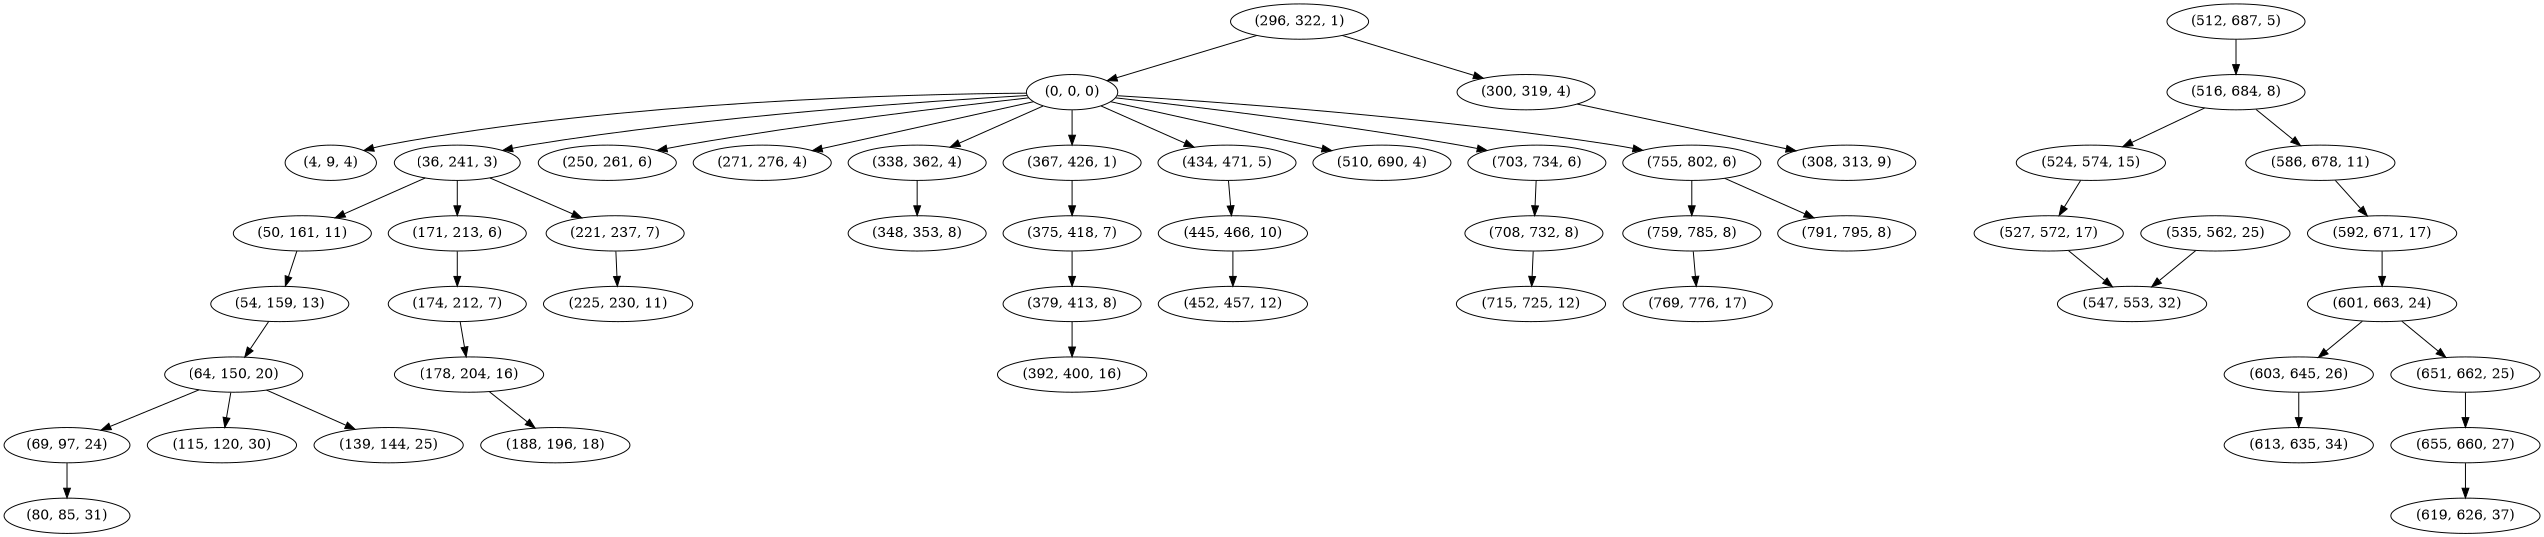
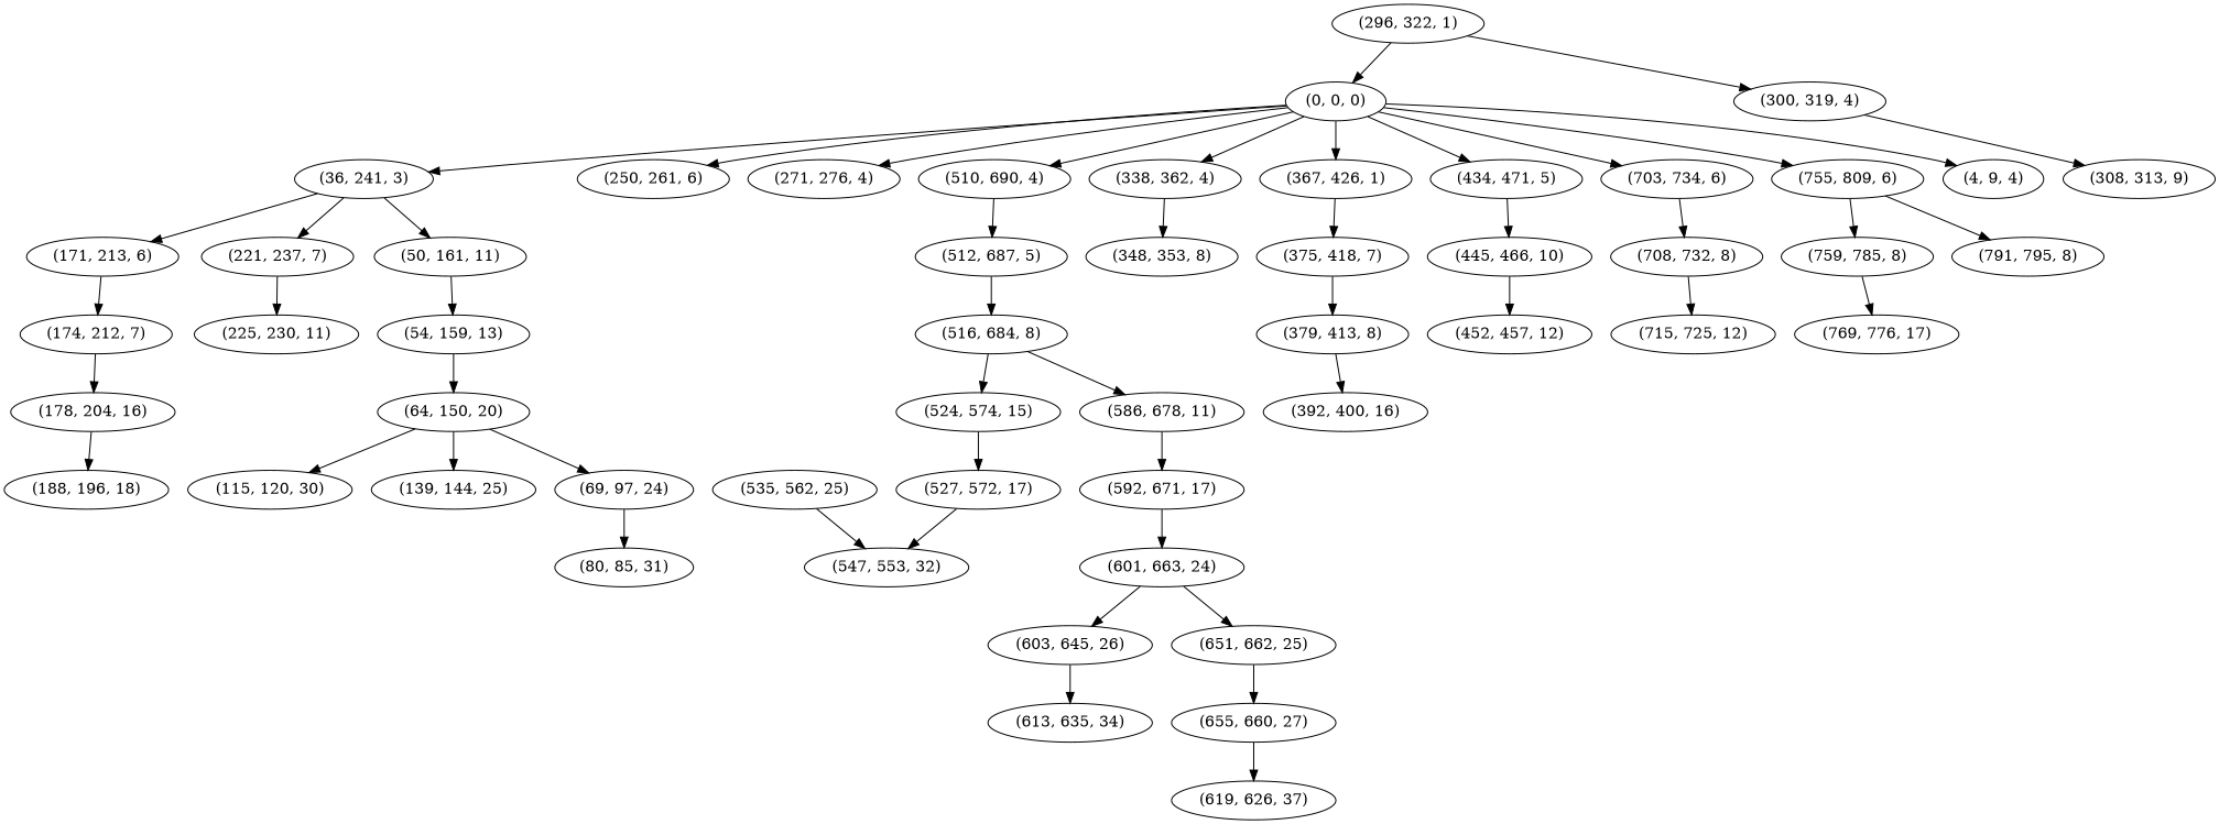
  digraph {
    "(0, 0, 0)"
    "(4, 9, 4)"
    "(36, 241, 3)"
    "(250, 261, 6)"
    "(271, 276, 4)"
    "(338, 362, 4)"
    "(367, 426, 1)"
    "(434, 471, 5)"
    "(510, 690, 4)"
    "(703, 734, 6)"
-   "(755, 802, 6)"
+   "(755, 802, 6)" [label="(755, 809, 6)"]
    "(50, 161, 11)"
    "(171, 213, 6)"
    "(221, 237, 7)"
    "(296, 322, 1)"
    "(300, 319, 4)"
    "(348, 353, 8)"
    "(375, 418, 7)"
    "(445, 466, 10)"
    "(512, 687, 5)"
    "(708, 732, 8)"
    "(759, 785, 8)"
    "(791, 795, 8)"
    "(54, 159, 13)"
    "(174, 212, 7)"
    "(225, 230, 11)"
    "(64, 150, 20)"
    "(69, 97, 24)"
    "(115, 120, 30)"
    "(139, 144, 25)"
    "(80, 85, 31)"
    n32 [label="(178, 204, 16)"]
    "(188, 196, 18)"
    "(308, 313, 9)"
    "(379, 413, 8)"
    "(392, 400, 16)"
    "(452, 457, 12)"
    "(516, 684, 8)"
    "(524, 574, 15)"
    "(586, 678, 11)"
    "(527, 572, 17)"
    "(592, 671, 17)"
    "(547, 553, 32)"
    "(535, 562, 25)"
    "(601, 663, 24)"
    "(603, 645, 26)"
    "(651, 662, 25)"
    "(613, 635, 34)"
    "(655, 660, 27)"
    "(619, 626, 37)"
    "(715, 725, 12)"
    "(769, 776, 17)"
    "(0, 0, 0)" -> "(4, 9, 4)"
    "(0, 0, 0)" -> "(36, 241, 3)"
    "(0, 0, 0)" -> "(250, 261, 6)"
    "(0, 0, 0)" -> "(271, 276, 4)"
    "(0, 0, 0)" -> "(338, 362, 4)"
    "(0, 0, 0)" -> "(367, 426, 1)"
    "(0, 0, 0)" -> "(434, 471, 5)"
    "(0, 0, 0)" -> "(510, 690, 4)"
    "(0, 0, 0)" -> "(703, 734, 6)"
    "(0, 0, 0)" -> "(755, 802, 6)"
    "(36, 241, 3)" -> "(50, 161, 11)"
    "(36, 241, 3)" -> "(171, 213, 6)"
    "(36, 241, 3)" -> "(221, 237, 7)"
    "(338, 362, 4)" -> "(348, 353, 8)"
    "(367, 426, 1)" -> "(375, 418, 7)"
    "(434, 471, 5)" -> "(445, 466, 10)"
+   "(510, 690, 4)" -> "(512, 687, 5)"
    "(703, 734, 6)" -> "(708, 732, 8)"
    "(755, 802, 6)" -> "(759, 785, 8)"
    "(755, 802, 6)" -> "(791, 795, 8)"
    "(50, 161, 11)" -> "(54, 159, 13)"
    "(171, 213, 6)" -> "(174, 212, 7)"
    "(221, 237, 7)" -> "(225, 230, 11)"
    "(296, 322, 1)" -> "(0, 0, 0)"
    "(296, 322, 1)" -> "(300, 319, 4)"
    "(300, 319, 4)" -> "(308, 313, 9)"
    "(375, 418, 7)" -> "(379, 413, 8)"
    "(445, 466, 10)" -> "(452, 457, 12)"
    "(512, 687, 5)" -> "(516, 684, 8)"
    "(708, 732, 8)" -> "(715, 725, 12)"
    "(759, 785, 8)" -> "(769, 776, 17)"
    "(54, 159, 13)" -> "(64, 150, 20)"
    "(174, 212, 7)" -> n32
    "(64, 150, 20)" -> "(69, 97, 24)"
    "(64, 150, 20)" -> "(115, 120, 30)"
    "(64, 150, 20)" -> "(139, 144, 25)"
    "(69, 97, 24)" -> "(80, 85, 31)"
    n32 -> "(188, 196, 18)"
    "(379, 413, 8)" -> "(392, 400, 16)"
    "(516, 684, 8)" -> "(524, 574, 15)"
    "(516, 684, 8)" -> "(586, 678, 11)"
    "(524, 574, 15)" -> "(527, 572, 17)"
    "(586, 678, 11)" -> "(592, 671, 17)"
    "(527, 572, 17)" -> "(547, 553, 32)"
    "(592, 671, 17)" -> "(601, 663, 24)"
    "(535, 562, 25)" -> "(547, 553, 32)"
    "(601, 663, 24)" -> "(603, 645, 26)"
    "(601, 663, 24)" -> "(651, 662, 25)"
    "(603, 645, 26)" -> "(613, 635, 34)"
    "(651, 662, 25)" -> "(655, 660, 27)"
    "(655, 660, 27)" -> "(619, 626, 37)"
  }
